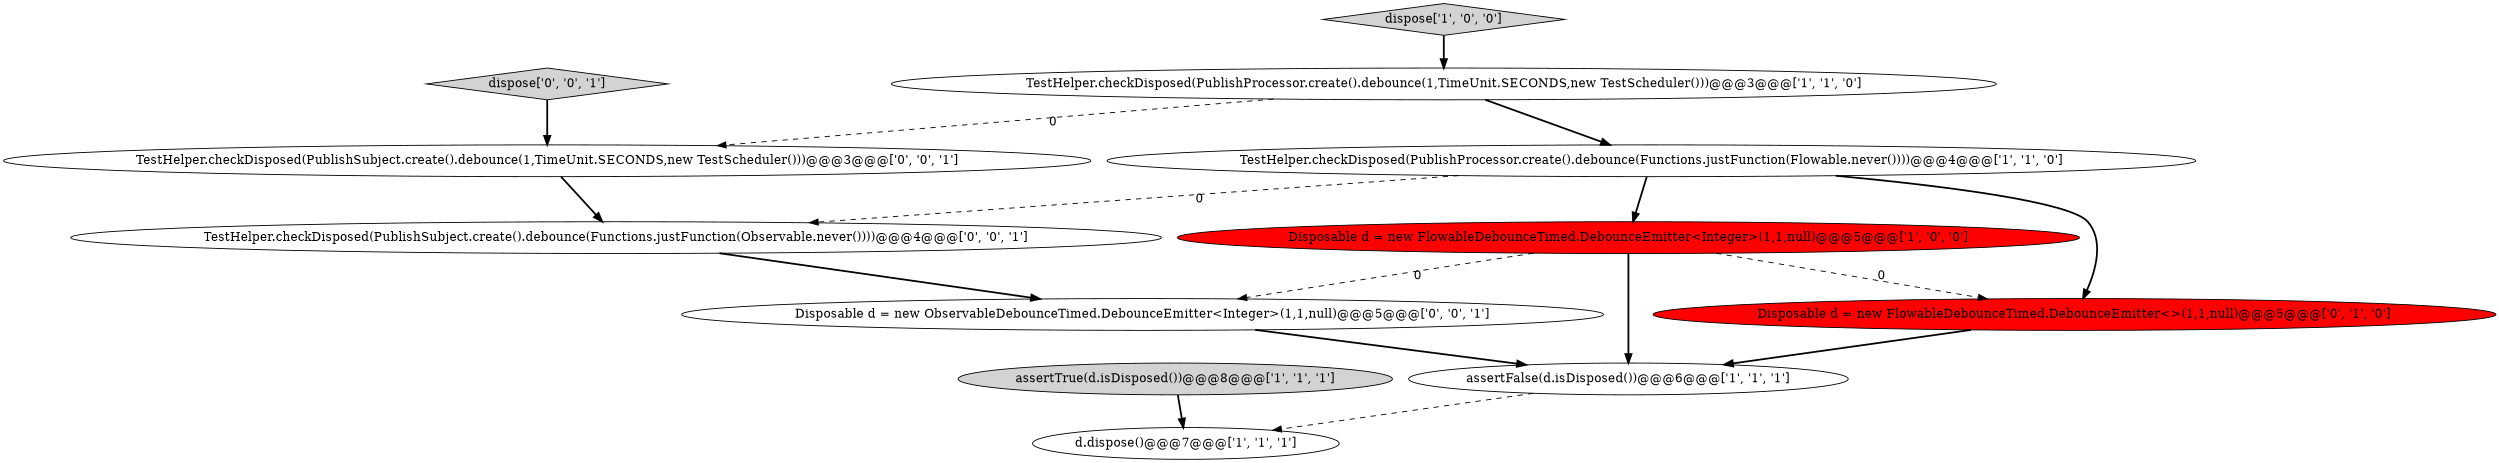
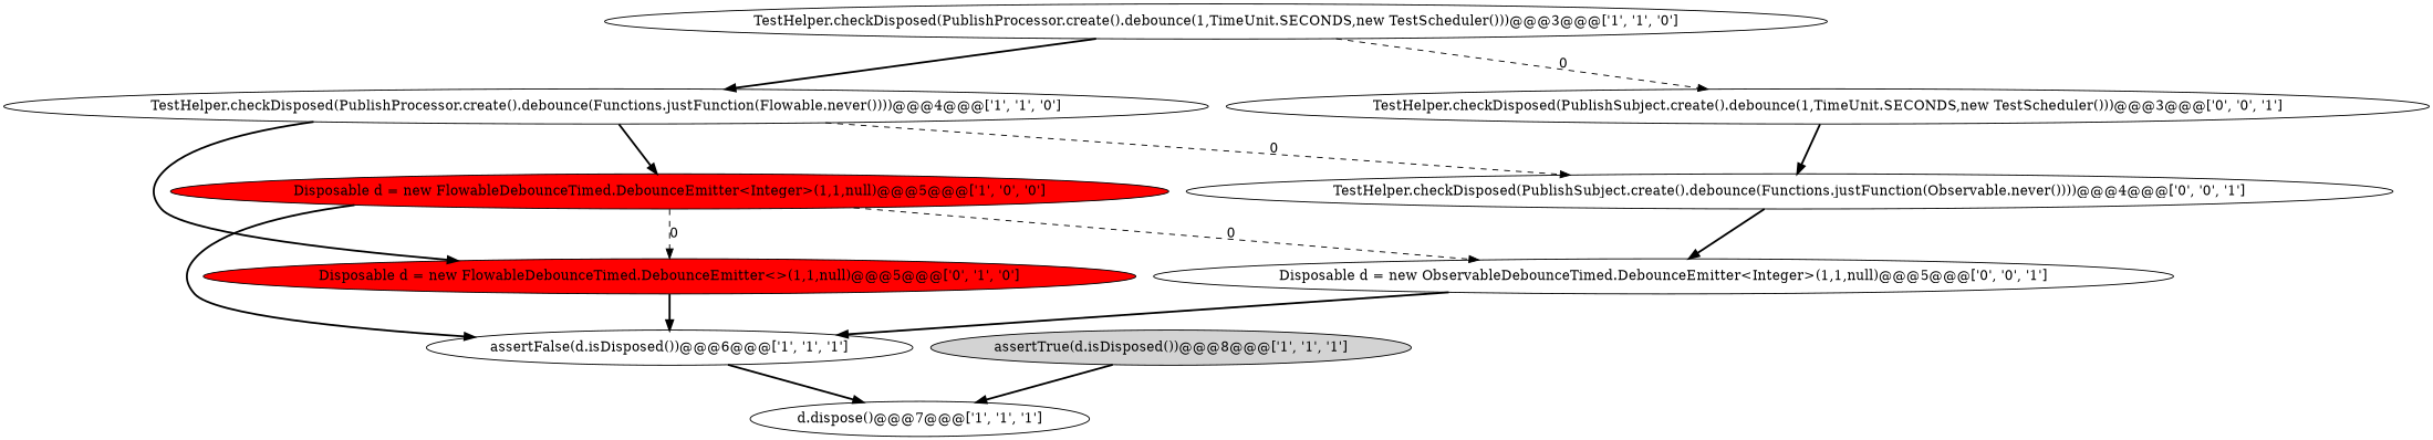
  digraph {
    node [fillcolor=white shape=ellipse style=filled]
    edge [style=bold]
    n1 [label="TestHelper.checkDisposed(PublishSubject.create().debounce(Functions.justFunction(Observable.never())))@@@4@@@['0', '0', '1']"]
    n2 [label="Disposable d = new ObservableDebounceTimed.DebounceEmitter<Integer>(1,1,null)@@@5@@@['0', '0', '1']"]
    n3 [label="assertFalse(d.isDisposed())@@@6@@@['1', '1', '1']"]
-   n4 [fillcolor=lightgray label="dispose['1', '0', '0']" shape=diamond]
    n5 [label="TestHelper.checkDisposed(PublishProcessor.create().debounce(1,TimeUnit.SECONDS,new TestScheduler()))@@@3@@@['1', '1', '0']"]
    n6 [label="TestHelper.checkDisposed(PublishProcessor.create().debounce(Functions.justFunction(Flowable.never())))@@@4@@@['1', '1', '0']"]
    n7 [label="TestHelper.checkDisposed(PublishSubject.create().debounce(1,TimeUnit.SECONDS,new TestScheduler()))@@@3@@@['0', '0', '1']"]
    n8 [fillcolor=red label="Disposable d = new FlowableDebounceTimed.DebounceEmitter<Integer>(1,1,null)@@@5@@@['1', '0', '0']"]
    n9 [fillcolor=red label="Disposable d = new FlowableDebounceTimed.DebounceEmitter<>(1,1,null)@@@5@@@['0', '1', '0']"]
    n10 [label="d.dispose()@@@7@@@['1', '1', '1']"]
    n11 [fillcolor=lightgray label="assertTrue(d.isDisposed())@@@8@@@['1', '1', '1']"]
-   n12 [fillcolor=lightgray label="dispose['0', '0', '1']" shape=diamond]
    n1 -> n2
    n2 -> n3
-   n3 -> n10 [style=dashed]
-   n4 -> n5
+   n3 -> n10
    n5 -> n6
    n5 -> n7 [label=0 style=dashed]
    n6 -> n1 [label=0 style=dashed]
    n6 -> n8
    n6 -> n9
    n7 -> n1
    n8 -> n2 [label=0 style=dashed]
    n8 -> n3
    n8 -> n9 [label=0 style=dashed]
    n9 -> n3
    n11 -> n10
-   n12 -> n7
  }
